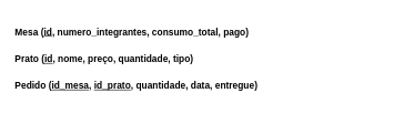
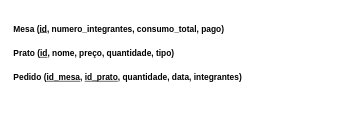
  <mxCell id="0" />
  <mxCell id="1" parent="0" />
  <mxCell id="2" value="&lt;p style=&quot;font-size: 13px;&quot; class=&quot;MsoNormal&quot;&gt;&lt;font style=&quot;font-size: 14px;&quot;&gt;&lt;b&gt;Mesa (&lt;u&gt;id&lt;/u&gt;, numero_integrantes, consumo_total, pago)&lt;/b&gt;&lt;/font&gt;&lt;/p&gt;" style="text;whiteSpace=wrap;html=1;" vertex="1" parent="1"><mxGeometry x="20" y="20" width="460" height="60" as="geometry" /></mxCell>
  <mxCell id="3" value="&lt;p style=&quot;font-size: 14px;&quot; class=&quot;MsoNormal&quot;&gt;&lt;b&gt;Prato (&lt;u&gt;id&lt;/u&gt;, nome, &lt;/b&gt;&lt;b&gt;preço, &lt;/b&gt;&lt;b&gt;quantidade, tipo)&lt;/b&gt;&lt;/p&gt;" style="text;whiteSpace=wrap;html=1;" vertex="1" parent="1"><mxGeometry x="20" y="60" width="370" height="60" as="geometry" /></mxCell>
- <mxCell id="4" value="&lt;p style=&quot;font-size: 14px;&quot; class=&quot;MsoNormal&quot;&gt;&lt;b&gt;Pedido (&lt;u&gt;id_mesa&lt;/u&gt;, &lt;u&gt;id_prato&lt;/u&gt;, quantidade, data, entregue)&lt;/b&gt;&lt;/p&gt;" style="text;whiteSpace=wrap;html=1;" vertex="1" parent="1"><mxGeometry x="20" y="100" width="550" height="80" as="geometry" /></mxCell>
+ <mxCell id="4" value="&lt;p style=&quot;font-size: 14px;&quot; class=&quot;MsoNormal&quot;&gt;&lt;b&gt;Pedido (&lt;u&gt;id_mesa&lt;/u&gt;, &lt;u&gt;id_prato&lt;/u&gt;, quantidade, data, integrantes)&lt;/b&gt;&lt;/p&gt;" style="text;whiteSpace=wrap;html=1;" vertex="1" parent="1"><mxGeometry x="20" y="100" width="550" height="80" as="geometry" /></mxCell>
